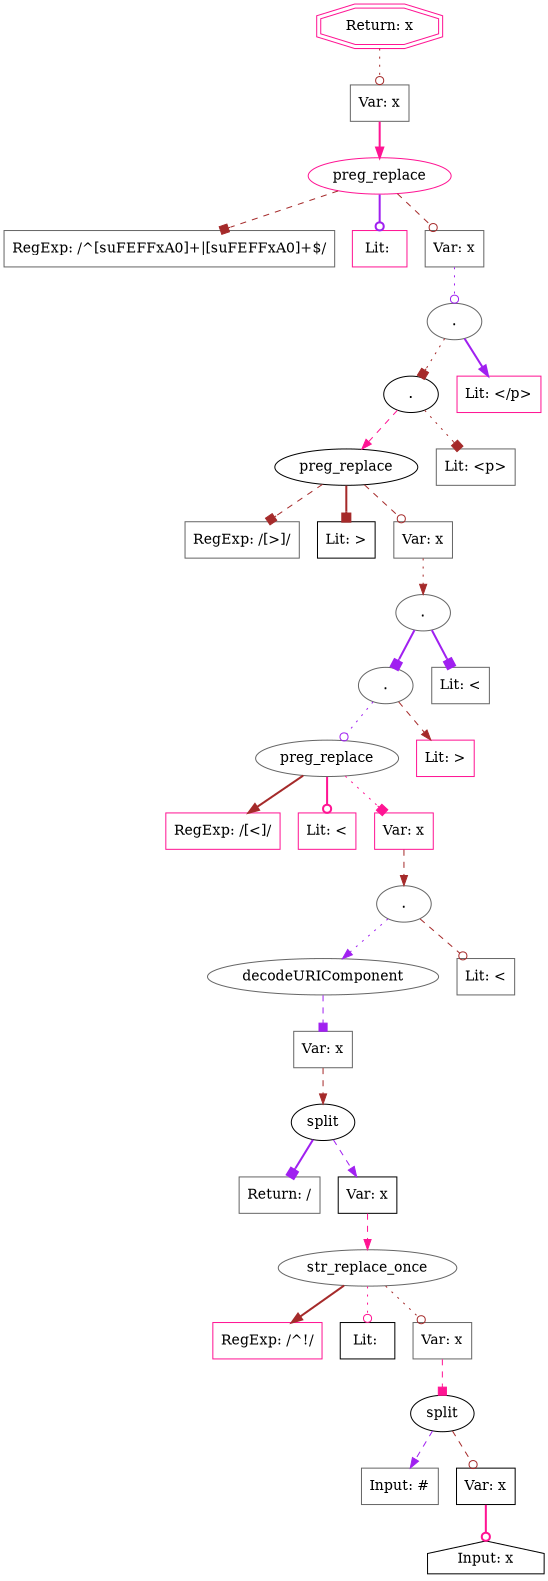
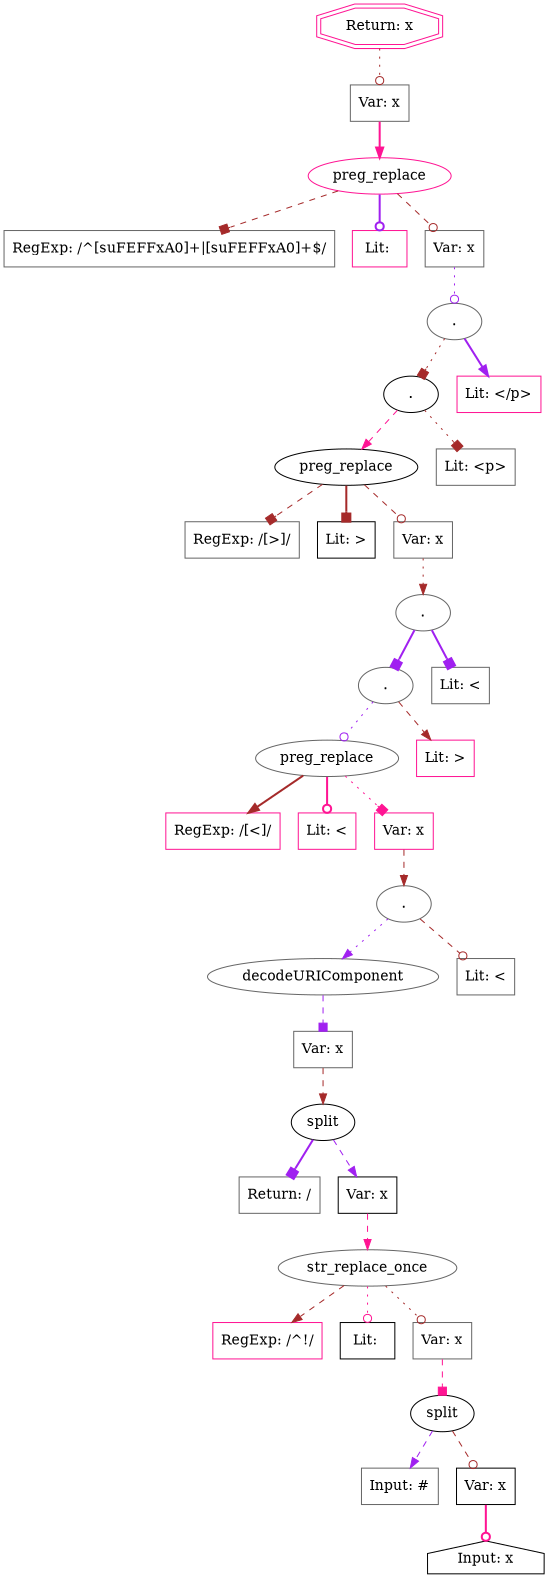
  digraph {
    node [color=gray40 shape=box]
    edge [arrowhead=normal color=brown style=dashed]
    n1 [color=black label="Input: x" shape=house]
    n2 [color=black label=split shape=ellipse]
    n3 [label="Input: #"]
    n4 [color=black label="Var: x"]
    n5 [label=str_replace_once shape=ellipse]
    n6 [color=deeppink label="RegExp: /^!/"]
    n7 [color=black label="Lit: "]
    n8 [label="Var: x"]
    n9 [color=black label=split shape=ellipse]
    n10 [label="Return: /"]
    n11 [color=black label="Var: x"]
    n12 [label=decodeURIComponent shape=ellipse]
    n13 [label="Var: x"]
    n14 [label="." shape=ellipse]
    n15 [label="Lit: &lt;"]
    n16 [label=preg_replace shape=ellipse]
    n17 [color=deeppink label="RegExp: /[<]/"]
    n18 [color=deeppink label="Lit: &lt;"]
    n19 [color=deeppink label="Var: x"]
    n20 [label="." shape=ellipse]
    n21 [color=deeppink label="Lit: &gt;"]
    n22 [label="." shape=ellipse]
    n23 [label="Lit: &lt;"]
    n24 [color=black label=preg_replace shape=ellipse]
    n25 [label="RegExp: /[>]/"]
    n26 [color=black label="Lit: &gt;"]
    n27 [label="Var: x"]
    n28 [color=black label="." shape=ellipse]
    n29 [label="Lit: <p>"]
    n30 [label="." shape=ellipse]
    n31 [color=deeppink label="Lit: </p>"]
    n32 [color=deeppink label=preg_replace shape=ellipse]
    n33 [label="RegExp: /^[\s\uFEFF\xA0]+|[\s\uFEFF\xA0]+$/"]
    n34 [color=deeppink label="Lit: "]
    n35 [label="Var: x"]
    n36 [label="Var: x"]
    n37 [color=deeppink label="Return: x" shape=doubleoctagon]
    n2 -> n3 [color=purple]
    n2 -> n4 [arrowhead=odot]
    n4 -> n1 [arrowhead=odot color=deeppink style=bold]
-   n5 -> n6 [style=bold]
+   n5 -> n6
    n5 -> n7 [arrowhead=odot color=deeppink style=dotted]
    n5 -> n8 [arrowhead=odot style=dotted]
    n8 -> n2 [arrowhead=box color=deeppink]
    n9 -> n10 [arrowhead=box color=purple style=bold]
    n9 -> n11 [color=purple]
    n11 -> n5 [color=deeppink]
    n12 -> n13 [arrowhead=box color=purple]
    n13 -> n9
    n14 -> n12 [color=purple style=dotted]
    n14 -> n15 [arrowhead=odot]
    n16 -> n17 [style=bold]
    n16 -> n18 [arrowhead=odot color=deeppink style=bold]
    n16 -> n19 [arrowhead=box color=deeppink style=dotted]
    n19 -> n14
    n20 -> n16 [arrowhead=odot color=purple style=dotted]
    n20 -> n21
    n22 -> n20 [arrowhead=box color=purple style=bold]
    n22 -> n23 [arrowhead=box color=purple style=bold]
    n24 -> n25 [arrowhead=box]
    n24 -> n26 [arrowhead=box style=bold]
    n24 -> n27 [arrowhead=odot]
    n27 -> n22 [style=dotted]
    n28 -> n24 [color=deeppink]
    n28 -> n29 [arrowhead=box style=dotted]
    n30 -> n28 [arrowhead=box style=dotted]
    n30 -> n31 [color=purple style=bold]
    n32 -> n33 [arrowhead=box]
    n32 -> n34 [arrowhead=odot color=purple style=bold]
    n32 -> n35 [arrowhead=odot]
    n35 -> n30 [arrowhead=odot color=purple style=dotted]
    n36 -> n32 [color=deeppink style=bold]
    n37 -> n36 [arrowhead=odot style=dotted]
  }
